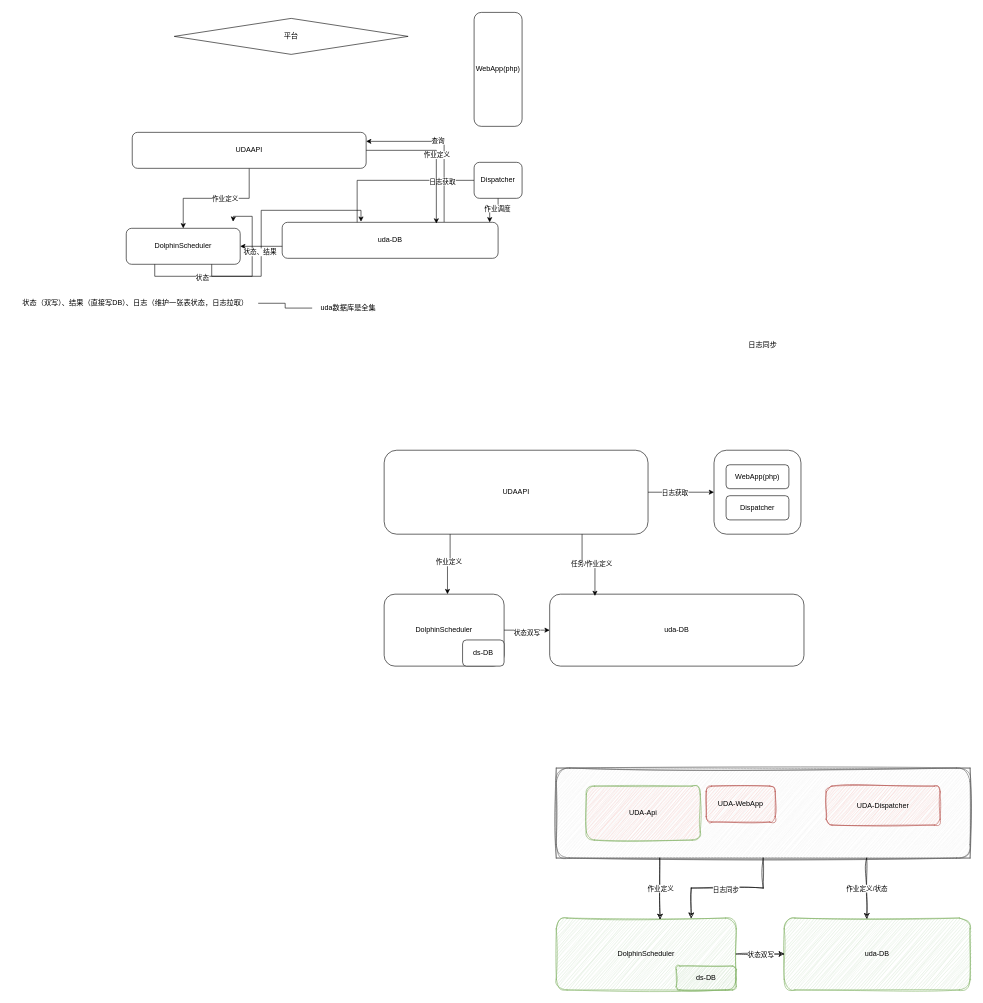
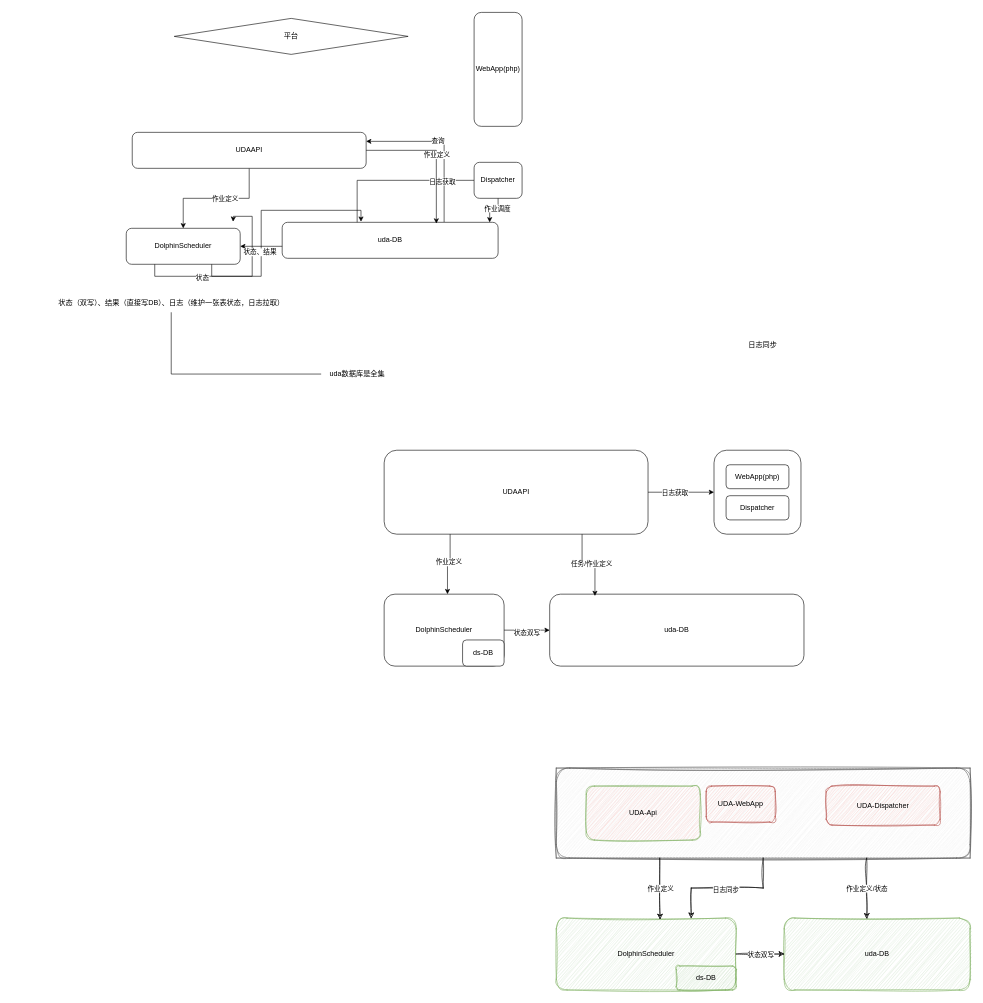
  <mxCell id="0" />
  <mxCell id="1" parent="0" />
  <mxCell id="2" value="DolphinScheduler" style="rounded=1;whiteSpace=wrap;html=1;" vertex="1" parent="1"><mxGeometry x="210" y="380" width="190" height="60" as="geometry" /></mxCell>
  <mxCell id="3" style="edgeStyle=orthogonalEdgeStyle;rounded=0;orthogonalLoop=1;jettySize=auto;html=1;exitX=0;exitY=0.5;exitDx=0;exitDy=0;entryX=1;entryY=0.5;entryDx=0;entryDy=0;" edge="1" parent="1" source="4" target="2"><mxGeometry relative="1" as="geometry" /></mxCell>
  <mxCell id="4" value="Dispatcher" style="rounded=1;whiteSpace=wrap;html=1;" vertex="1" parent="1"><mxGeometry x="790" y="270" width="80" height="60" as="geometry" /></mxCell>
  <mxCell id="5" value="WebApp(php)" style="rounded=1;whiteSpace=wrap;html=1;" vertex="1" parent="1"><mxGeometry x="790" y="20" width="80" height="190" as="geometry" /></mxCell>
  <mxCell id="6" style="edgeStyle=orthogonalEdgeStyle;rounded=0;orthogonalLoop=1;jettySize=auto;html=1;exitX=0.75;exitY=0;exitDx=0;exitDy=0;entryX=1;entryY=0.25;entryDx=0;entryDy=0;" edge="1" parent="1" source="9" target="12"><mxGeometry relative="1" as="geometry" /></mxCell>
  <mxCell id="7" value="查询" style="edgeLabel;html=1;align=center;verticalAlign=middle;resizable=0;points=[];" vertex="1" connectable="0" parent="6"><mxGeometry x="0.102" y="-2" relative="1" as="geometry"><mxPoint as="offset" /></mxGeometry></mxCell>
  <mxCell id="8" value="日志获取" style="edgeLabel;html=1;align=center;verticalAlign=middle;resizable=0;points=[];" vertex="1" connectable="0" parent="6"><mxGeometry x="-0.479" y="4" relative="1" as="geometry"><mxPoint as="offset" /></mxGeometry></mxCell>
  <mxCell id="9" value="uda-DB" style="rounded=1;whiteSpace=wrap;html=1;" vertex="1" parent="1"><mxGeometry x="470" y="370" width="360" height="60" as="geometry" /></mxCell>
  <mxCell id="10" style="edgeStyle=orthogonalEdgeStyle;rounded=0;orthogonalLoop=1;jettySize=auto;html=1;exitX=0.5;exitY=1;exitDx=0;exitDy=0;entryX=0.5;entryY=0;entryDx=0;entryDy=0;" edge="1" parent="1" source="12" target="2"><mxGeometry relative="1" as="geometry" /></mxCell>
  <mxCell id="11" value="作业定义" style="edgeLabel;html=1;align=center;verticalAlign=middle;resizable=0;points=[];" vertex="1" connectable="0" parent="10"><mxGeometry x="-0.133" relative="1" as="geometry"><mxPoint as="offset" /></mxGeometry></mxCell>
  <mxCell id="12" value="UDAAPI" style="rounded=1;whiteSpace=wrap;html=1;" vertex="1" parent="1"><mxGeometry x="220" y="220" width="390" height="60" as="geometry" /></mxCell>
  <mxCell id="13" value="平台" style="rhombus;whiteSpace=wrap;html=1;" vertex="1" parent="1"><mxGeometry x="290" y="30" width="390" height="60" as="geometry" /></mxCell>
  <mxCell id="14" value="日志同步" style="text;html=1;align=center;verticalAlign=middle;resizable=0;points=[];autosize=1;strokeColor=none;fillColor=none;" vertex="1" parent="1"><mxGeometry x="1236" y="560" width="70" height="30" as="geometry" /></mxCell>
- <mxCell id="15" value="状态（双写）、结果（直接写DB）、日志（维护一张表状态，日志拉取）" style="text;html=1;align=center;verticalAlign=middle;resizable=0;points=[];autosize=1;strokeColor=none;fillColor=none;" vertex="1" parent="1"><mxGeometry x="20" y="490" width="410" height="30" as="geometry" /></mxCell>
+ <mxCell id="15" value="状态（双写）、结果（直接写DB）、日志（维护一张表状态，日志拉取）" style="text;html=1;align=center;verticalAlign=middle;resizable=0;points=[];autosize=1;strokeColor=none;fillColor=none;" vertex="1" parent="1"><mxGeometry x="80" y="490" width="410" height="30" as="geometry" /></mxCell>
  <mxCell id="16" value="" style="edgeStyle=orthogonalEdgeStyle;rounded=0;orthogonalLoop=1;jettySize=auto;html=1;endArrow=none;" edge="1" parent="1" source="17" target="15"><mxGeometry relative="1" as="geometry" /></mxCell>
- <mxCell id="17" value="uda数据库是全集" style="text;html=1;align=center;verticalAlign=middle;resizable=0;points=[];autosize=1;strokeColor=none;fillColor=none;" vertex="1" parent="1"><mxGeometry x="520" y="498" width="120" height="30" as="geometry" /></mxCell>
+ <mxCell id="17" value="uda数据库是全集" style="text;html=1;align=center;verticalAlign=middle;resizable=0;points=[];autosize=1;strokeColor=none;fillColor=none;" vertex="1" parent="1"><mxGeometry x="535" y="608" width="120" height="30" as="geometry" /></mxCell>
  <mxCell id="18" style="edgeStyle=orthogonalEdgeStyle;rounded=0;orthogonalLoop=1;jettySize=auto;html=1;exitX=0.25;exitY=1;exitDx=0;exitDy=0;entryX=0.613;entryY=-0.017;entryDx=0;entryDy=0;entryPerimeter=0;" edge="1" parent="1" source="2"><mxGeometry relative="1" as="geometry"><mxPoint x="388.08" y="368.98" as="targetPoint" /></mxGeometry></mxCell>
  <mxCell id="19" value="状态" style="edgeLabel;html=1;align=center;verticalAlign=middle;resizable=0;points=[];" vertex="1" connectable="0" parent="18"><mxGeometry x="-0.386" y="-2" relative="1" as="geometry"><mxPoint as="offset" /></mxGeometry></mxCell>
  <mxCell id="20" style="edgeStyle=orthogonalEdgeStyle;rounded=0;orthogonalLoop=1;jettySize=auto;html=1;exitX=0.75;exitY=1;exitDx=0;exitDy=0;entryX=0.365;entryY=-0.017;entryDx=0;entryDy=0;entryPerimeter=0;" edge="1" parent="1" source="2" target="9"><mxGeometry relative="1" as="geometry" /></mxCell>
  <mxCell id="21" value="状态、结果" style="edgeLabel;html=1;align=center;verticalAlign=middle;resizable=0;points=[];" vertex="1" connectable="0" parent="20"><mxGeometry x="-0.279" y="3" relative="1" as="geometry"><mxPoint as="offset" /></mxGeometry></mxCell>
  <mxCell id="22" style="edgeStyle=orthogonalEdgeStyle;rounded=0;orthogonalLoop=1;jettySize=auto;html=1;exitX=1;exitY=0.5;exitDx=0;exitDy=0;entryX=0.714;entryY=0.033;entryDx=0;entryDy=0;entryPerimeter=0;" edge="1" parent="1" source="12" target="9"><mxGeometry relative="1" as="geometry" /></mxCell>
  <mxCell id="23" value="作业定义" style="edgeLabel;html=1;align=center;verticalAlign=middle;resizable=0;points=[];" vertex="1" connectable="0" parent="22"><mxGeometry x="0.046" relative="1" as="geometry"><mxPoint as="offset" /></mxGeometry></mxCell>
  <mxCell id="24" style="edgeStyle=orthogonalEdgeStyle;rounded=0;orthogonalLoop=1;jettySize=auto;html=1;exitX=0.5;exitY=1;exitDx=0;exitDy=0;entryX=0.961;entryY=0;entryDx=0;entryDy=0;entryPerimeter=0;" edge="1" parent="1" source="4" target="9"><mxGeometry relative="1" as="geometry" /></mxCell>
  <mxCell id="25" value="作业调度" style="edgeLabel;html=1;align=center;verticalAlign=middle;resizable=0;points=[];" vertex="1" connectable="0" parent="24"><mxGeometry x="-0.409" y="-2" relative="1" as="geometry"><mxPoint as="offset" /></mxGeometry></mxCell>
  <mxCell id="26" value="" style="group" vertex="1" connectable="0" parent="1"><mxGeometry x="640" y="990" width="200" height="120" as="geometry" /></mxCell>
  <mxCell id="27" value="DolphinScheduler" style="rounded=1;whiteSpace=wrap;html=1;" vertex="1" parent="26"><mxGeometry width="200" height="120.0" as="geometry" /></mxCell>
  <mxCell id="28" value="ds-DB" style="rounded=1;whiteSpace=wrap;html=1;" vertex="1" parent="26"><mxGeometry x="130.769" y="76.364" width="69.231" height="43.636" as="geometry" /></mxCell>
  <mxCell id="29" style="edgeStyle=orthogonalEdgeStyle;rounded=0;orthogonalLoop=1;jettySize=auto;html=1;exitX=0.5;exitY=1;exitDx=0;exitDy=0;" edge="1" parent="26" source="27" target="27"><mxGeometry relative="1" as="geometry" /></mxCell>
  <mxCell id="30" value="uda-DB" style="rounded=1;whiteSpace=wrap;html=1;" vertex="1" parent="1"><mxGeometry x="916" y="990" width="424" height="120" as="geometry" /></mxCell>
  <mxCell id="31" style="edgeStyle=orthogonalEdgeStyle;rounded=0;orthogonalLoop=1;jettySize=auto;html=1;exitX=1;exitY=0.5;exitDx=0;exitDy=0;entryX=0;entryY=0.5;entryDx=0;entryDy=0;" edge="1" parent="1" source="33" target="41"><mxGeometry relative="1" as="geometry" /></mxCell>
  <mxCell id="32" value="日志获取" style="edgeLabel;html=1;align=center;verticalAlign=middle;resizable=0;points=[];" vertex="1" connectable="0" parent="31"><mxGeometry x="-0.2" relative="1" as="geometry"><mxPoint as="offset" /></mxGeometry></mxCell>
  <mxCell id="33" value="UDAAPI" style="rounded=1;whiteSpace=wrap;html=1;" vertex="1" parent="1"><mxGeometry x="640" y="750" width="440" height="140" as="geometry" /></mxCell>
  <mxCell id="34" style="edgeStyle=orthogonalEdgeStyle;rounded=0;orthogonalLoop=1;jettySize=auto;html=1;exitX=1;exitY=0.5;exitDx=0;exitDy=0;entryX=0;entryY=0.5;entryDx=0;entryDy=0;" edge="1" parent="1" source="27" target="30"><mxGeometry relative="1" as="geometry" /></mxCell>
  <mxCell id="35" value="状态双写" style="edgeLabel;html=1;align=center;verticalAlign=middle;resizable=0;points=[];" vertex="1" connectable="0" parent="34"><mxGeometry x="-0.026" y="-3" relative="1" as="geometry"><mxPoint as="offset" /></mxGeometry></mxCell>
  <mxCell id="36" style="edgeStyle=orthogonalEdgeStyle;rounded=0;orthogonalLoop=1;jettySize=auto;html=1;exitX=0.25;exitY=1;exitDx=0;exitDy=0;entryX=0.528;entryY=0;entryDx=0;entryDy=0;entryPerimeter=0;" edge="1" parent="1" source="33" target="27"><mxGeometry relative="1" as="geometry" /></mxCell>
  <mxCell id="37" value="作业定义" style="edgeLabel;html=1;align=center;verticalAlign=middle;resizable=0;points=[];" vertex="1" connectable="0" parent="36"><mxGeometry x="-0.121" y="-3" relative="1" as="geometry"><mxPoint as="offset" /></mxGeometry></mxCell>
  <mxCell id="38" style="edgeStyle=orthogonalEdgeStyle;rounded=0;orthogonalLoop=1;jettySize=auto;html=1;exitX=0.75;exitY=1;exitDx=0;exitDy=0;entryX=0.178;entryY=0.025;entryDx=0;entryDy=0;entryPerimeter=0;" edge="1" parent="1" source="33" target="30"><mxGeometry relative="1" as="geometry" /></mxCell>
  <mxCell id="39" value="任务/作业定义" style="edgeLabel;html=1;align=center;verticalAlign=middle;resizable=0;points=[];" vertex="1" connectable="0" parent="38"><mxGeometry x="0.042" y="1" relative="1" as="geometry"><mxPoint as="offset" /></mxGeometry></mxCell>
  <mxCell id="40" value="" style="group" vertex="1" connectable="0" parent="1"><mxGeometry x="1190" y="750" width="145" height="140" as="geometry" /></mxCell>
  <mxCell id="41" value="" style="rounded=1;whiteSpace=wrap;html=1;" vertex="1" parent="40"><mxGeometry width="145" height="140" as="geometry" /></mxCell>
  <mxCell id="42" value="WebApp(php)" style="rounded=1;whiteSpace=wrap;html=1;" vertex="1" parent="40"><mxGeometry x="20.139" y="24.255" width="104.722" height="39.912" as="geometry" /></mxCell>
  <mxCell id="43" value="Dispatcher" style="rounded=1;whiteSpace=wrap;html=1;" vertex="1" parent="40"><mxGeometry x="20.139" y="75.833" width="104.722" height="40.373" as="geometry" /></mxCell>
  <mxCell id="44" value="" style="group;sketch=1;curveFitting=1;jiggle=2;fillColor=#f5f5f5;fontColor=#333333;strokeColor=#666666;" vertex="1" connectable="0" parent="1"><mxGeometry x="927" y="1280" width="690" height="150" as="geometry" /></mxCell>
  <mxCell id="45" value="" style="rounded=1;whiteSpace=wrap;html=1;sketch=1;curveFitting=1;jiggle=2;fillColor=#f5f5f5;fontColor=#333333;strokeColor=#666666;" vertex="1" parent="44"><mxGeometry width="690" height="150" as="geometry" /></mxCell>
  <mxCell id="46" value="UDA-Api" style="rounded=1;whiteSpace=wrap;html=1;sketch=1;curveFitting=1;jiggle=2;fillColor=#f8cecc;strokeColor=#82b366;" vertex="1" parent="44"><mxGeometry x="50" y="30" width="190" height="90" as="geometry" /></mxCell>
  <mxCell id="47" value="UDA-WebApp" style="rounded=1;whiteSpace=wrap;html=1;sketch=1;curveFitting=1;jiggle=2;fillColor=#f8cecc;strokeColor=#b85450;" vertex="1" parent="44"><mxGeometry x="250" y="30" width="115" height="60" as="geometry" /></mxCell>
  <mxCell id="48" value="UDA-Dispatcher" style="rounded=1;whiteSpace=wrap;html=1;sketch=1;curveFitting=1;jiggle=2;fillColor=#f8cecc;strokeColor=#b85450;" vertex="1" parent="44"><mxGeometry x="450" y="30" width="190" height="65" as="geometry" /></mxCell>
  <mxCell id="49" value="uda-DB" style="rounded=1;whiteSpace=wrap;html=1;sketch=1;curveFitting=1;jiggle=2;fillColor=#d5e8d4;strokeColor=#82b366;" vertex="1" parent="1"><mxGeometry x="1307" y="1530" width="310" height="120" as="geometry" /></mxCell>
  <mxCell id="50" value="" style="group;rounded=0;sketch=1;curveFitting=1;jiggle=2;" vertex="1" connectable="0" parent="1"><mxGeometry x="927" y="1530" width="300" height="120" as="geometry" /></mxCell>
  <mxCell id="51" value="DolphinScheduler" style="rounded=1;whiteSpace=wrap;html=1;sketch=1;curveFitting=1;jiggle=2;fillColor=#d5e8d4;strokeColor=#82b366;" vertex="1" parent="50"><mxGeometry width="300" height="120" as="geometry" /></mxCell>
  <mxCell id="52" value="ds-DB" style="rounded=1;whiteSpace=wrap;html=1;sketch=1;curveFitting=1;jiggle=2;fillColor=#d5e8d4;strokeColor=#82b366;" vertex="1" parent="50"><mxGeometry x="200" y="80" width="100" height="40" as="geometry" /></mxCell>
  <mxCell id="53" style="edgeStyle=orthogonalEdgeStyle;rounded=0;orthogonalLoop=1;jettySize=auto;html=1;exitX=0.5;exitY=1;exitDx=0;exitDy=0;" edge="1" parent="50" source="51" target="51"><mxGeometry relative="1" as="geometry" /></mxCell>
  <mxCell id="54" style="edgeStyle=orthogonalEdgeStyle;rounded=0;orthogonalLoop=1;jettySize=auto;html=1;exitX=1;exitY=0.5;exitDx=0;exitDy=0;entryX=0;entryY=0.5;entryDx=0;entryDy=0;sketch=1;curveFitting=1;jiggle=2;" edge="1" parent="1" source="51" target="49"><mxGeometry relative="1" as="geometry" /></mxCell>
  <mxCell id="55" value="状态双写" style="edgeLabel;html=1;align=center;verticalAlign=middle;resizable=0;points=[];" vertex="1" connectable="0" parent="54"><mxGeometry relative="1" as="geometry"><mxPoint as="offset" /></mxGeometry></mxCell>
  <mxCell id="56" style="edgeStyle=orthogonalEdgeStyle;rounded=0;orthogonalLoop=1;jettySize=auto;html=1;exitX=0.25;exitY=1;exitDx=0;exitDy=0;entryX=0.577;entryY=0.017;entryDx=0;entryDy=0;entryPerimeter=0;sketch=1;curveFitting=1;jiggle=2;" edge="1" parent="1" source="45" target="51"><mxGeometry relative="1" as="geometry" /></mxCell>
  <mxCell id="57" value="作业定义" style="edgeLabel;html=1;align=center;verticalAlign=middle;resizable=0;points=[];" vertex="1" connectable="0" parent="56"><mxGeometry relative="1" as="geometry"><mxPoint as="offset" /></mxGeometry></mxCell>
  <mxCell id="58" style="edgeStyle=orthogonalEdgeStyle;rounded=0;orthogonalLoop=1;jettySize=auto;html=1;exitX=0.75;exitY=1;exitDx=0;exitDy=0;entryX=0.445;entryY=0.008;entryDx=0;entryDy=0;entryPerimeter=0;sketch=1;curveFitting=1;jiggle=2;" edge="1" parent="1" source="45" target="49"><mxGeometry relative="1" as="geometry" /></mxCell>
  <mxCell id="59" value="作业定义/状态" style="edgeLabel;html=1;align=center;verticalAlign=middle;resizable=0;points=[];" vertex="1" connectable="0" parent="58"><mxGeometry relative="1" as="geometry"><mxPoint as="offset" /></mxGeometry></mxCell>
  <mxCell id="60" style="edgeStyle=orthogonalEdgeStyle;rounded=0;orthogonalLoop=1;jettySize=auto;html=1;exitX=0.5;exitY=1;exitDx=0;exitDy=0;entryX=0.75;entryY=0;entryDx=0;entryDy=0;sketch=1;curveFitting=1;jiggle=2;" edge="1" parent="1" source="45" target="51"><mxGeometry relative="1" as="geometry" /></mxCell>
  <mxCell id="61" value="日志同步" style="edgeLabel;html=1;align=center;verticalAlign=middle;resizable=0;points=[];" vertex="1" connectable="0" parent="60"><mxGeometry x="0.027" y="2" relative="1" as="geometry"><mxPoint as="offset" /></mxGeometry></mxCell>
